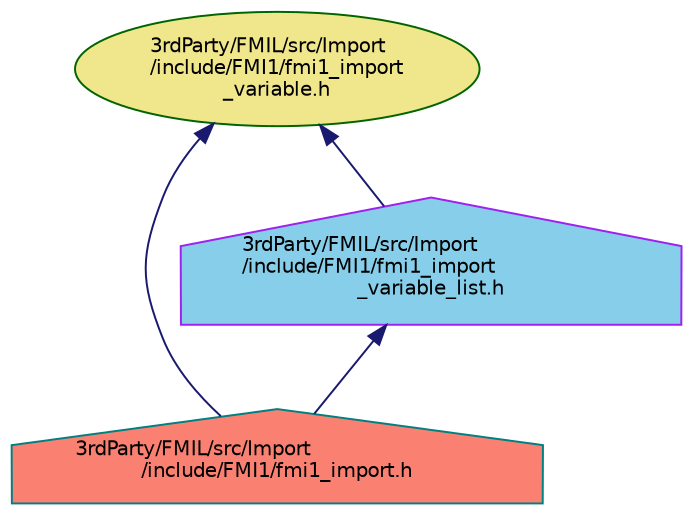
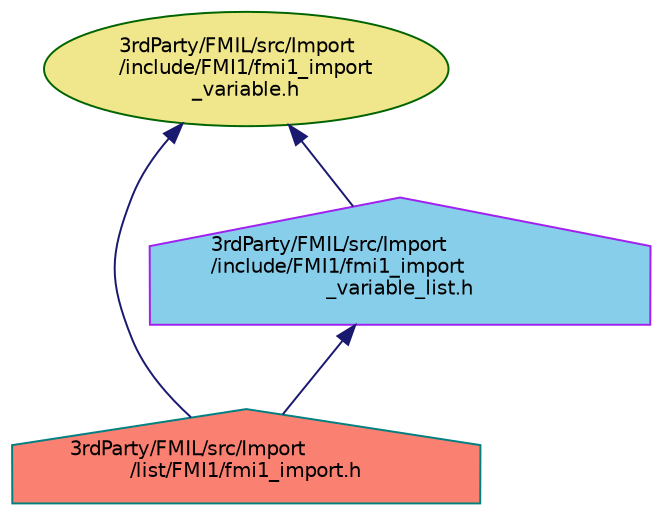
  digraph {
    node [fontname=Helvetica fontsize=10 shape=house style=filled]
    edge [color=midnightblue dir=back fontname=Helvetica fontsize=10 labelfontname=Helvetica labelfontsize=10 style=solid]
    n1 [color=darkgreen fillcolor=khaki fontcolor=black height=0.2 label="3rdParty/FMIL/src/Import\l/include/FMI1/fmi1_import\l_variable.h" shape=ellipse width=0.4]
-   n2 [color=teal fillcolor=salmon height=0.2 label="3rdParty/FMIL/src/Import\l/include/FMI1/fmi1_import.h" width=0.4]
+   n2 [color=teal fillcolor=salmon height=0.2 label="3rdParty/FMIL/src/Import\l/list/FMI1/fmi1_import.h" width=0.4]
    n3 [color=purple fillcolor=skyblue height=0.2 label="3rdParty/FMIL/src/Import\l/include/FMI1/fmi1_import\l_variable_list.h" width=0.4]
    n1 -> n2
    n1 -> n3
    n3 -> n2
  }
